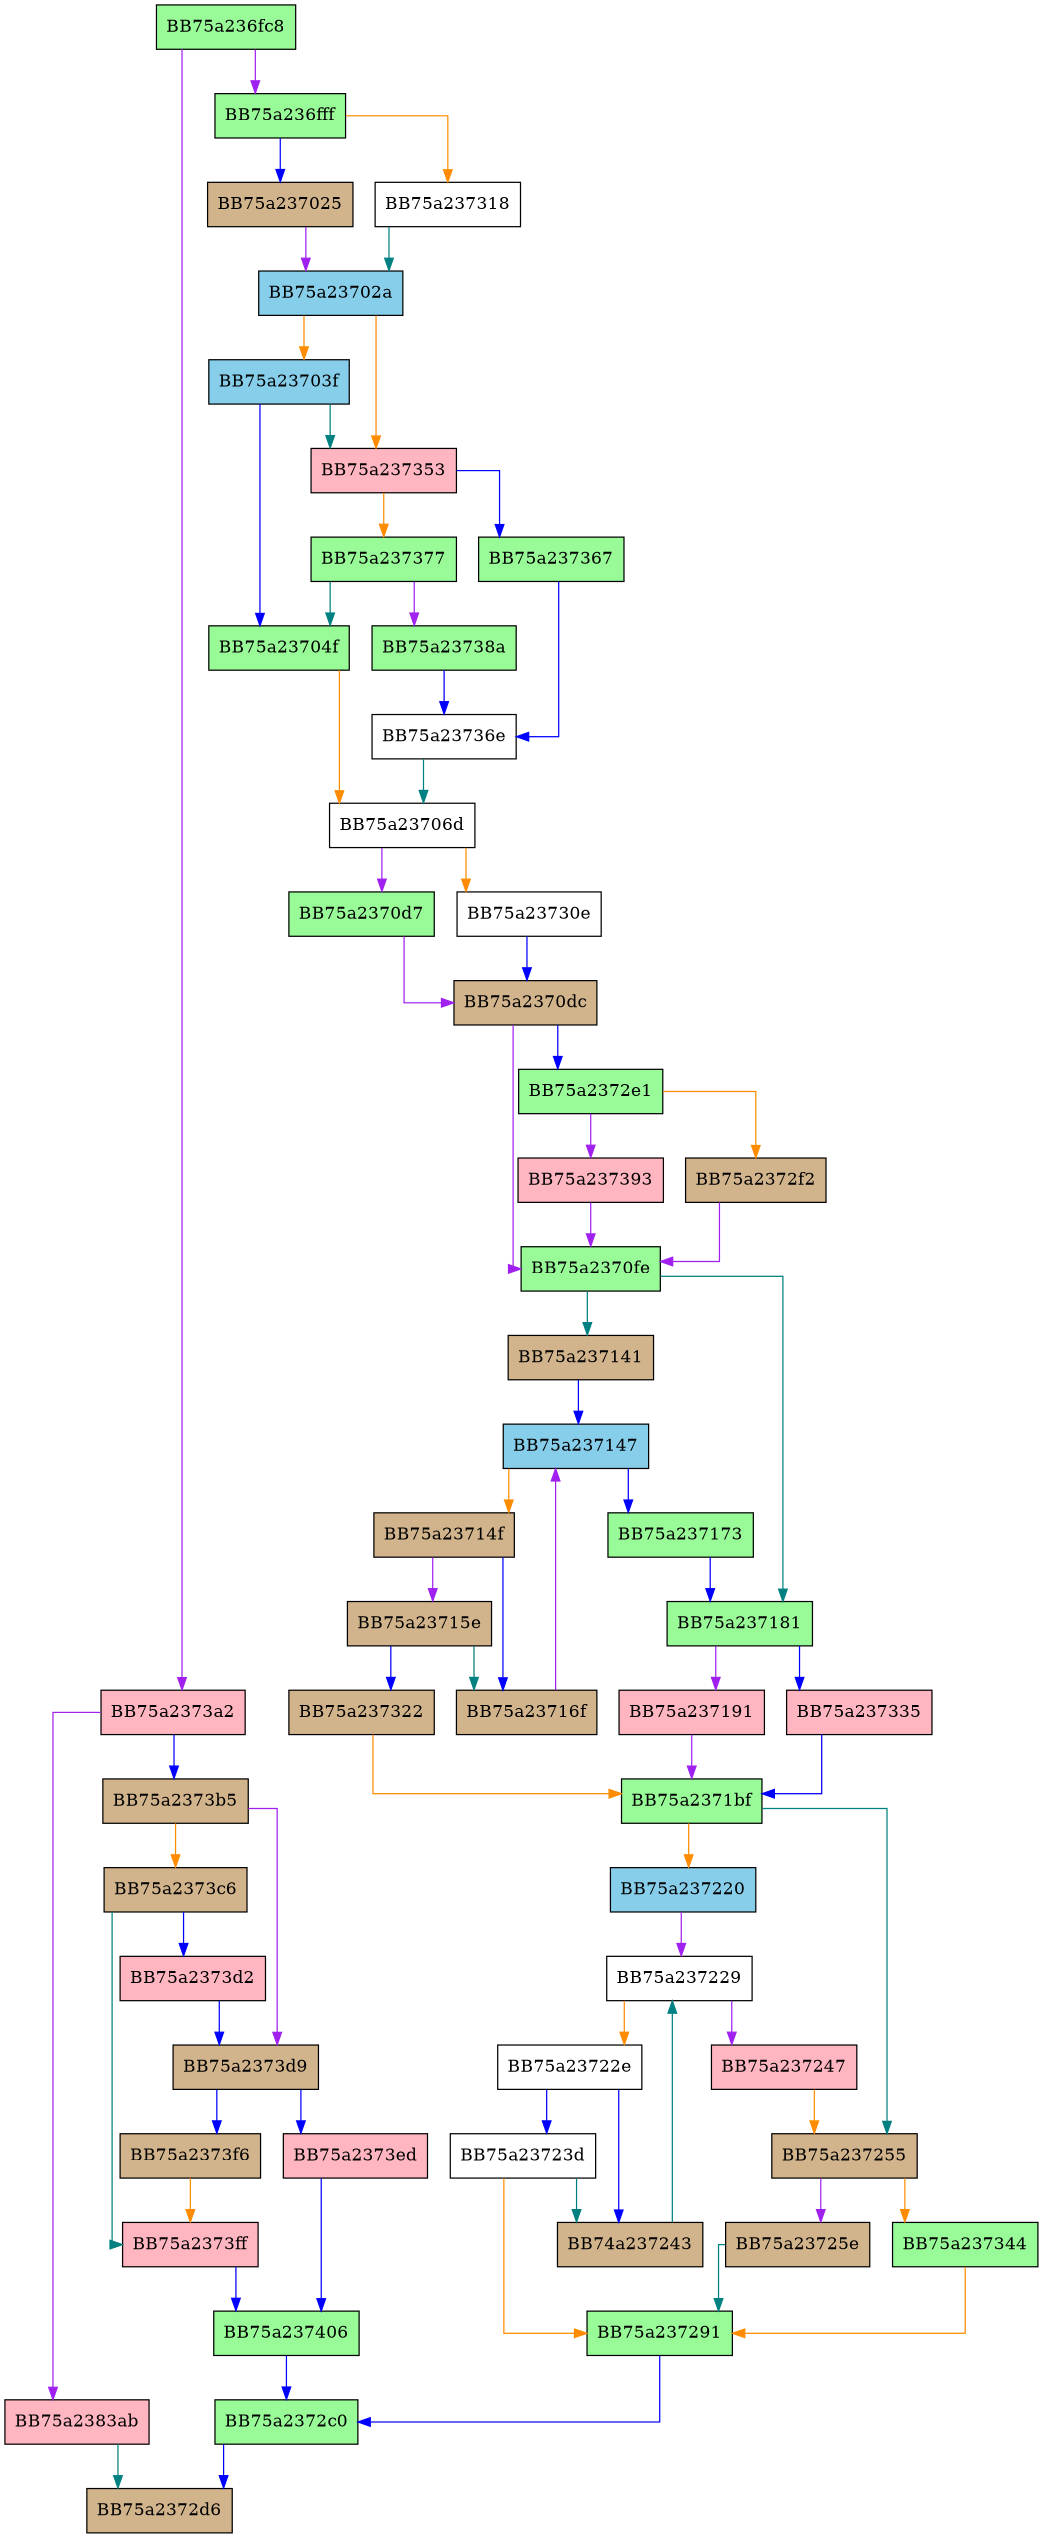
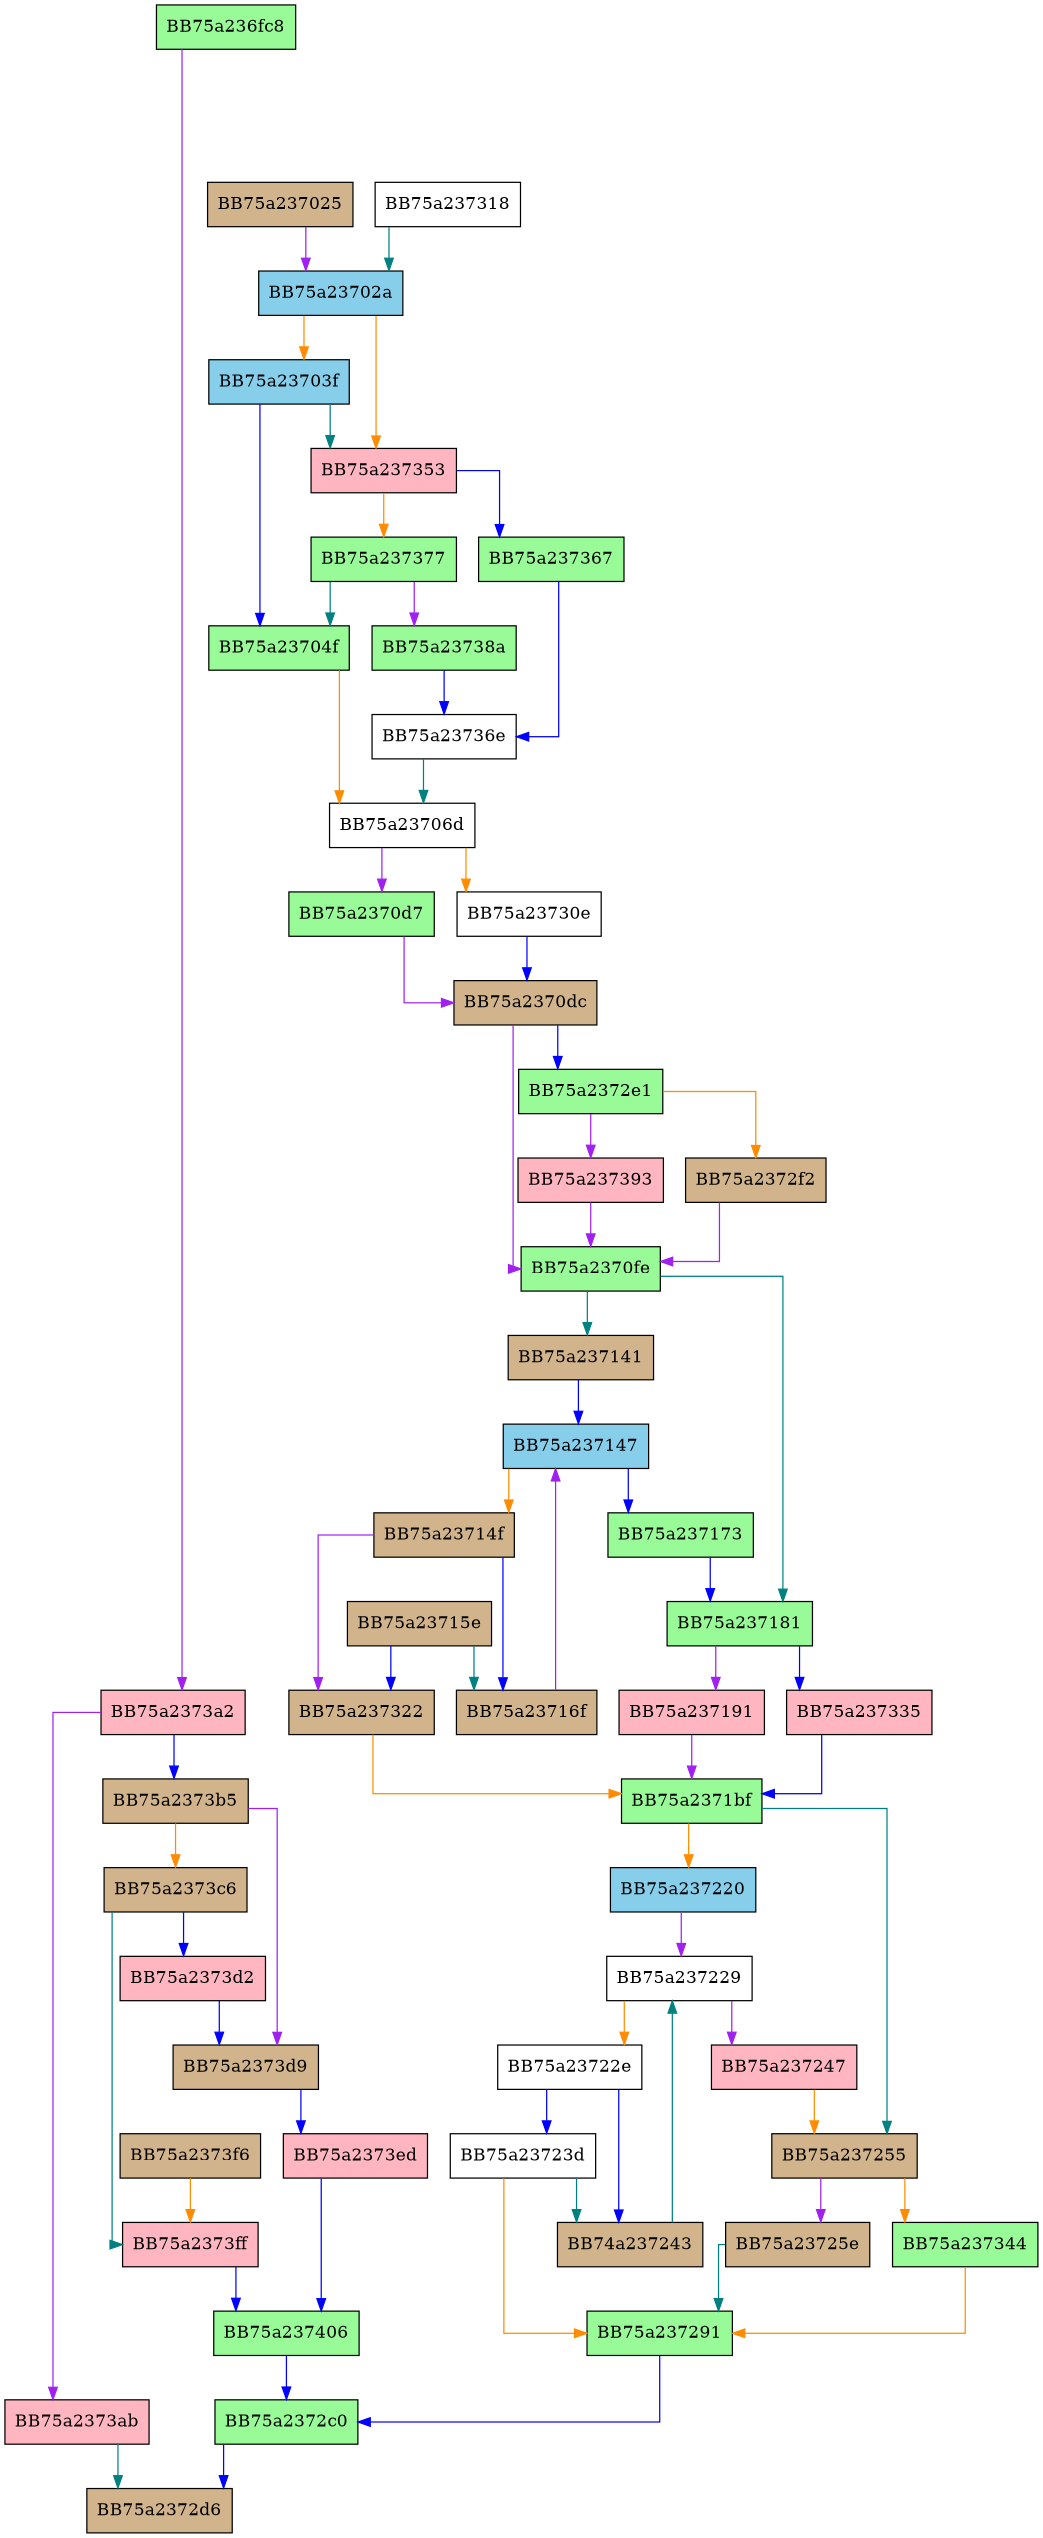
  digraph {
    splines=ortho
    node [fillcolor=palegreen shape=box style=filled]
    edge [color=blue]
    BB75a236fc8
    BB75a2373a2 [fillcolor=lightpink]
-   BB75a236fff
    BB75a2373b5 [fillcolor=tan]
-   BB75a2373ab [fillcolor=lightpink label=BB75a2383ab]
+   BB75a2373ab [fillcolor=lightpink]
    BB75a237318 [fillcolor=white]
    BB75a237025 [fillcolor=tan]
    BB75a2373d9 [fillcolor=tan]
    BB75a2373c6 [fillcolor=tan]
    BB75a2372d6 [fillcolor=tan]
    BB75a23702a [fillcolor=skyblue]
    BB75a237353 [fillcolor=lightpink]
    BB75a23703f [fillcolor=skyblue]
    BB75a237377
    BB75a237367
    BB75a23704f
    BB75a23738a
    BB75a23736e [fillcolor=white]
    BB75a23706d [fillcolor=white]
    BB75a23730e [fillcolor=white]
    BB75a2370d7
    BB75a2370dc [fillcolor=tan]
    BB75a2372e1
    BB75a2370fe
    BB75a237393 [fillcolor=lightpink]
    BB75a2372f2 [fillcolor=tan]
    BB75a237181
    BB75a237141 [fillcolor=tan]
    BB75a237335 [fillcolor=lightpink]
    BB75a237191 [fillcolor=lightpink]
    BB75a237147 [fillcolor=skyblue]
    BB75a2371bf
    BB75a237173
    BB75a23714f [fillcolor=tan]
    BB75a23716f [fillcolor=tan]
    BB75a23715e [fillcolor=tan]
    BB75a237322 [fillcolor=tan]
    BB75a237255 [fillcolor=tan]
    BB75a237220 [fillcolor=skyblue]
    BB75a237344
    BB75a23725e [fillcolor=tan]
    BB75a237229 [fillcolor=white]
    BB75a237291
    BB75a237247 [fillcolor=lightpink]
    BB75a23722e [fillcolor=white]
    n46 [fillcolor=tan label=BB74a237243]
    BB75a23723d [fillcolor=white]
    BB75a2372c0
    BB75a2373f6 [fillcolor=tan]
    BB75a2373ed [fillcolor=lightpink]
    BB75a2373ff [fillcolor=lightpink]
    BB75a2373d2 [fillcolor=lightpink]
    BB75a237406
    BB75a236fc8 -> BB75a2373a2 [color=purple]
-   BB75a236fc8 -> BB75a236fff [color=purple]
    BB75a2373a2 -> BB75a2373b5
    BB75a2373a2 -> BB75a2373ab [color=purple]
-   BB75a236fff -> BB75a237318 [color=darkorange]
-   BB75a236fff -> BB75a237025
    BB75a2373b5 -> BB75a2373d9 [color=purple]
    BB75a2373b5 -> BB75a2373c6 [color=darkorange]
    BB75a2373ab -> BB75a2372d6 [color=teal]
    BB75a237318 -> BB75a23702a [color=teal]
    BB75a237025 -> BB75a23702a [color=purple]
-   BB75a2373d9 -> BB75a2373f6
    BB75a2373d9 -> BB75a2373ed
    BB75a2373c6 -> BB75a2373ff [color=teal]
    BB75a2373c6 -> BB75a2373d2
    BB75a23702a -> BB75a237353 [color=darkorange]
    BB75a23702a -> BB75a23703f [color=darkorange]
    BB75a237353 -> BB75a237377 [color=darkorange]
    BB75a237353 -> BB75a237367
    BB75a23703f -> BB75a237353 [color=teal]
    BB75a23703f -> BB75a23704f
    BB75a237377 -> BB75a23704f [color=teal]
    BB75a237377 -> BB75a23738a [color=purple]
    BB75a237367 -> BB75a23736e
    BB75a23704f -> BB75a23706d [color=darkorange]
    BB75a23738a -> BB75a23736e
    BB75a23736e -> BB75a23706d [color=teal]
    BB75a23706d -> BB75a23730e [color=darkorange]
    BB75a23706d -> BB75a2370d7 [color=purple]
    BB75a23730e -> BB75a2370dc
    BB75a2370d7 -> BB75a2370dc [color=purple]
    BB75a2370dc -> BB75a2372e1
    BB75a2370dc -> BB75a2370fe [color=purple]
    BB75a2372e1 -> BB75a237393 [color=purple]
    BB75a2372e1 -> BB75a2372f2 [color=darkorange]
    BB75a2370fe -> BB75a237181 [color=teal]
    BB75a2370fe -> BB75a237141 [color=teal]
    BB75a237393 -> BB75a2370fe [color=purple]
    BB75a2372f2 -> BB75a2370fe [color=purple]
    BB75a237181 -> BB75a237335
    BB75a237181 -> BB75a237191 [color=purple]
    BB75a237141 -> BB75a237147
    BB75a237335 -> BB75a2371bf
    BB75a237191 -> BB75a2371bf [color=purple]
    BB75a237147 -> BB75a237173
    BB75a237147 -> BB75a23714f [color=darkorange]
    BB75a2371bf -> BB75a237255 [color=teal]
    BB75a2371bf -> BB75a237220 [color=darkorange]
    BB75a237173 -> BB75a237181
    BB75a23714f -> BB75a23716f
-   BB75a23714f -> BB75a23715e [color=purple]
+   BB75a23714f -> BB75a237322 [color=purple]
    BB75a23716f -> BB75a237147 [color=purple]
    BB75a23715e -> BB75a23716f [color=teal]
    BB75a23715e -> BB75a237322
    BB75a237322 -> BB75a2371bf [color=darkorange]
    BB75a237255 -> BB75a237344 [color=darkorange]
    BB75a237255 -> BB75a23725e [color=purple]
    BB75a237220 -> BB75a237229 [color=purple]
    BB75a237344 -> BB75a237291 [color=darkorange]
    BB75a23725e -> BB75a237291 [color=teal]
    BB75a237229 -> BB75a237247 [color=purple]
    BB75a237229 -> BB75a23722e [color=darkorange]
    BB75a237291 -> BB75a2372c0
    BB75a237247 -> BB75a237255 [color=darkorange]
    BB75a23722e -> n46
    BB75a23722e -> BB75a23723d
    n46 -> BB75a237229 [color=teal]
    BB75a23723d -> BB75a237291 [color=darkorange]
    BB75a23723d -> n46 [color=teal]
    BB75a2372c0 -> BB75a2372d6
    BB75a2373f6 -> BB75a2373ff [color=darkorange]
    BB75a2373ed -> BB75a237406
    BB75a2373ff -> BB75a237406
    BB75a2373d2 -> BB75a2373d9
    BB75a237406 -> BB75a2372c0
  }
